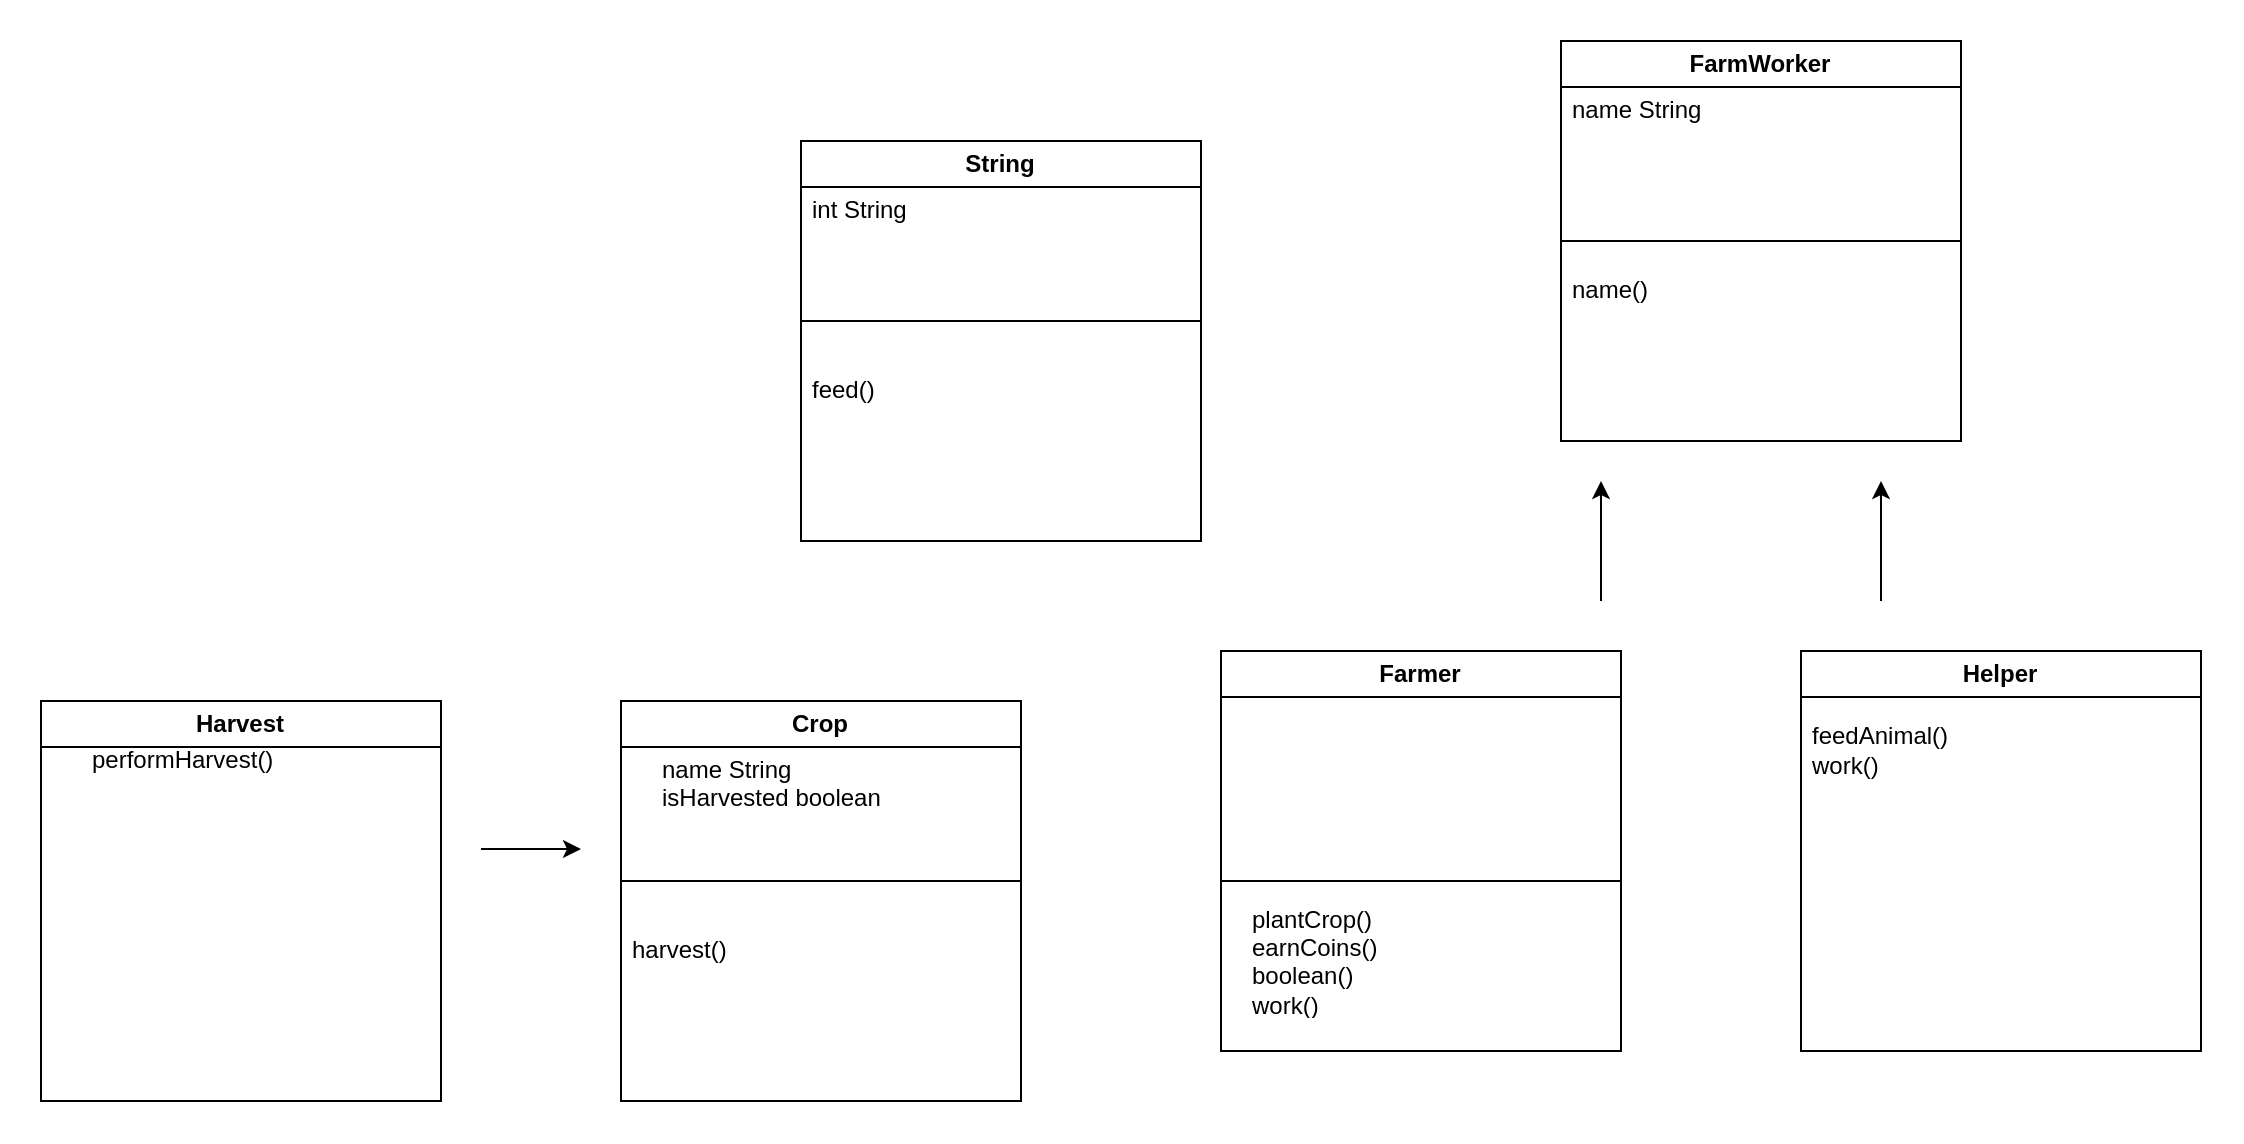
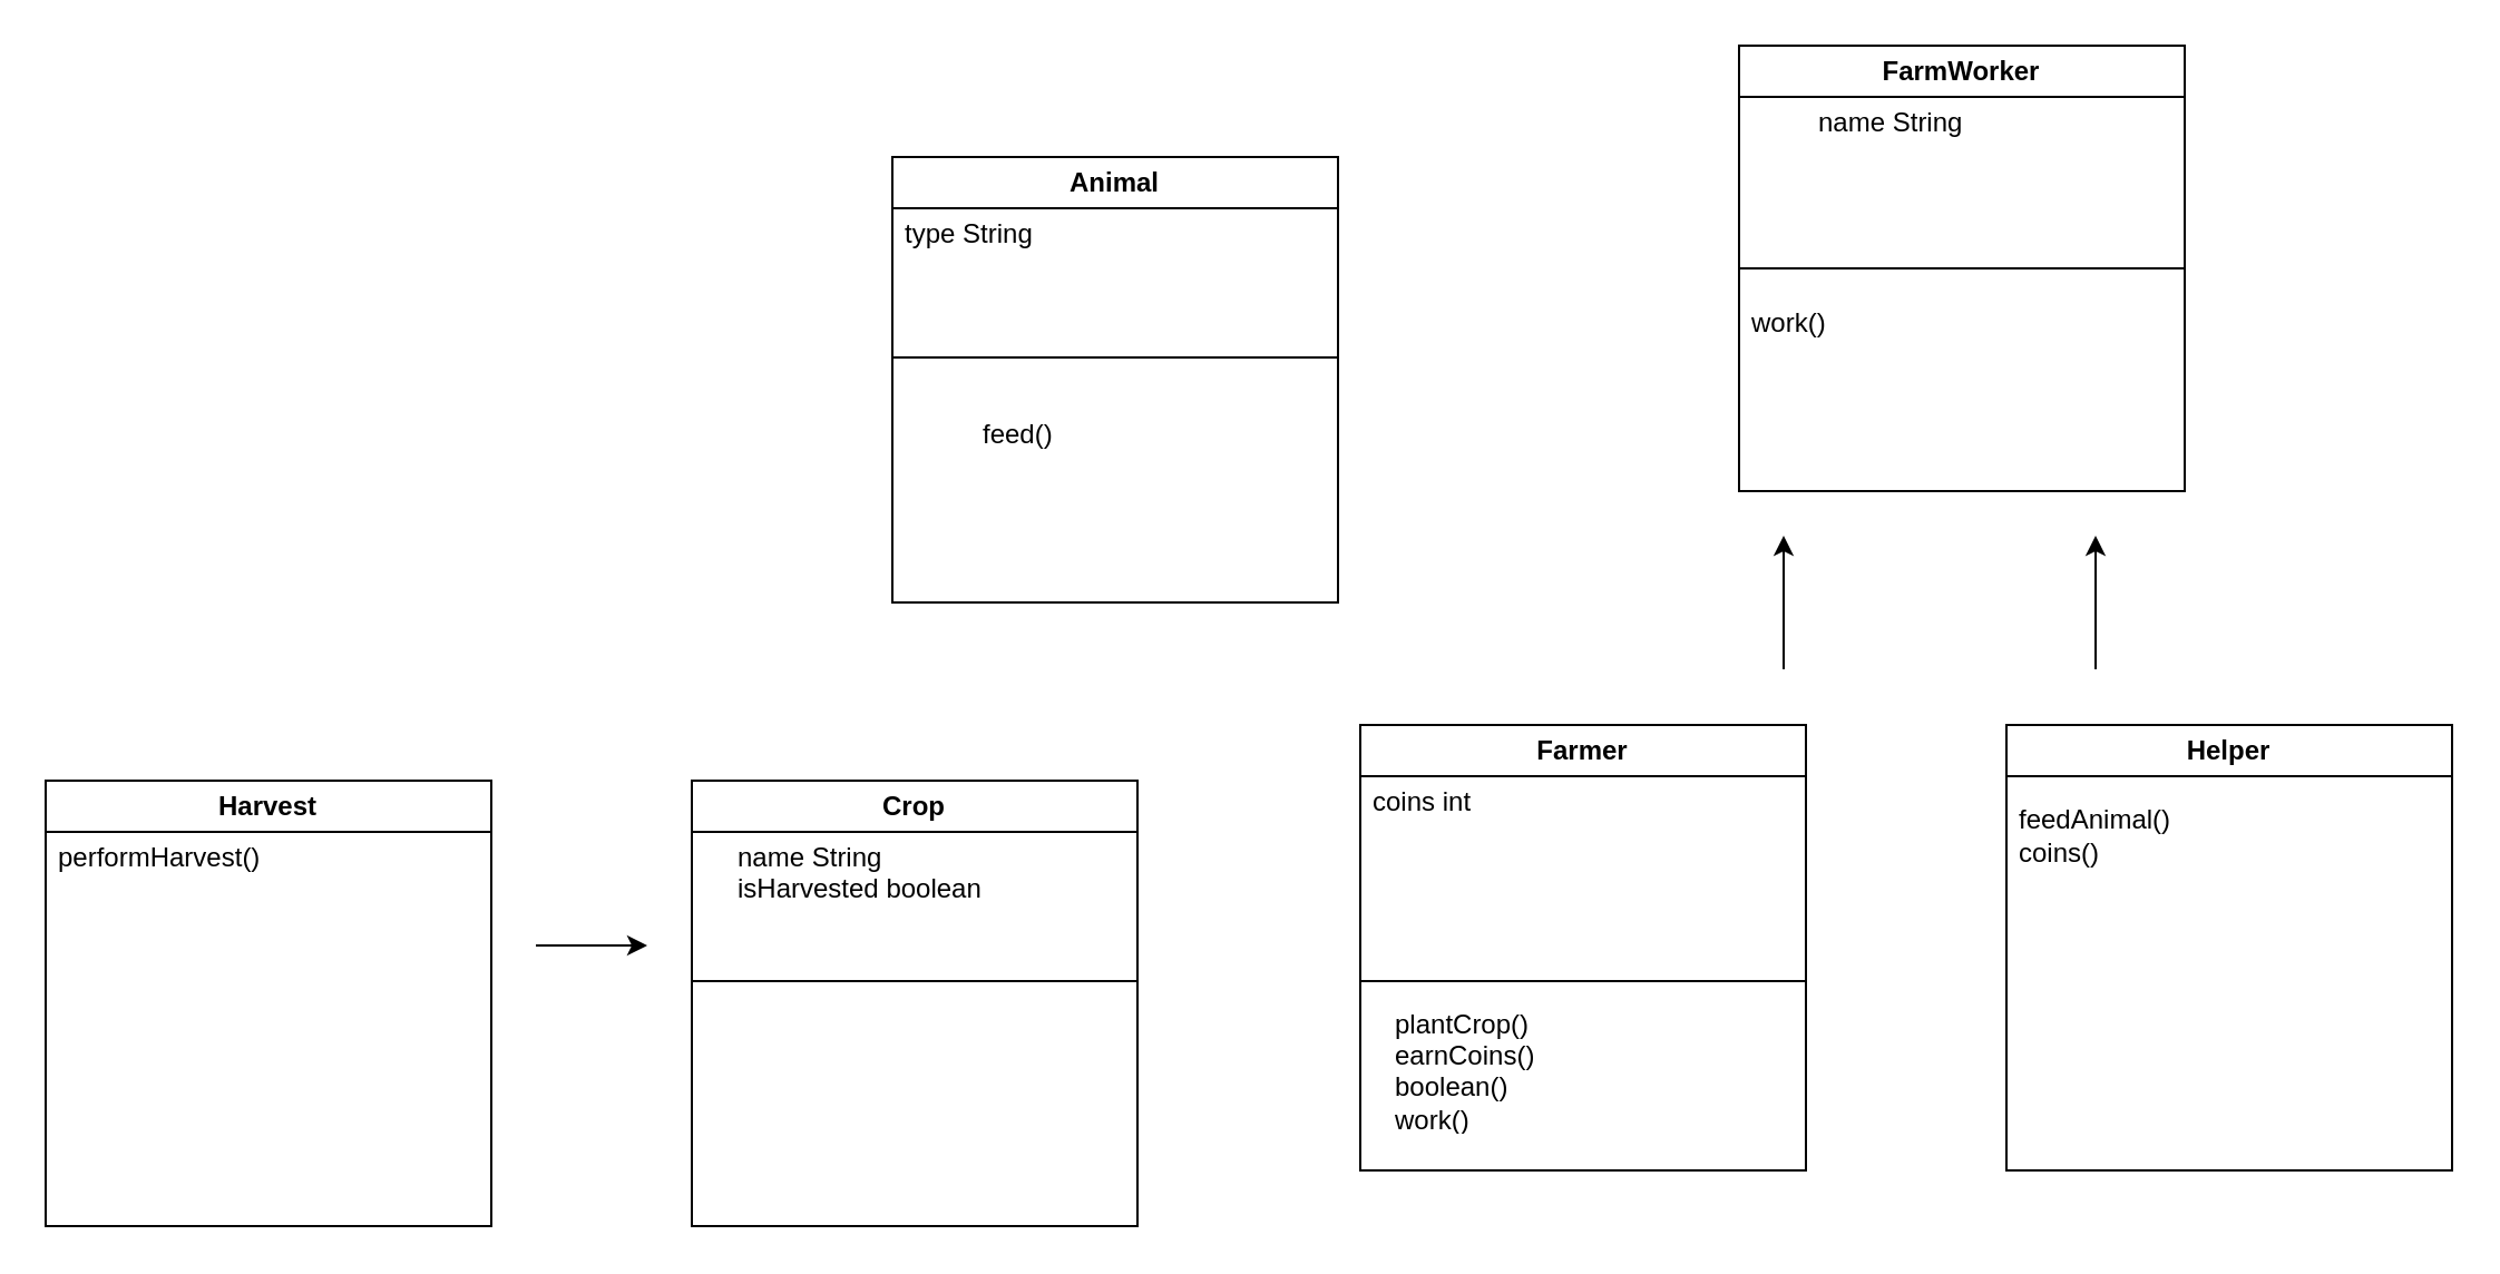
  <mxCell id="0" />
  <mxCell id="1" parent="0" />
  <mxCell id="2" value="FarmWorker" style="swimlane;whiteSpace=wrap;html=1;" vertex="1" parent="1"><mxGeometry x="780" y="20" width="200" height="200" as="geometry" /></mxCell>
- <mxCell id="3" value="name String" style="text;strokeColor=none;fillColor=none;align=left;verticalAlign=middle;spacingLeft=4;spacingRight=4;overflow=hidden;points=[[0,0.5],[1,0.5]];portConstraint=eastwest;rotatable=0;whiteSpace=wrap;html=1;" vertex="1" parent="2"><mxGeometry y="20" width="80" height="30" as="geometry" /></mxCell>
- <mxCell id="4" value="name()" style="text;strokeColor=none;fillColor=none;align=left;verticalAlign=middle;spacingLeft=4;spacingRight=4;overflow=hidden;points=[[0,0.5],[1,0.5]];portConstraint=eastwest;rotatable=0;whiteSpace=wrap;html=1;" vertex="1" parent="2"><mxGeometry y="110" width="80" height="30" as="geometry" /></mxCell>
+ <mxCell id="3" value="name String" style="text;strokeColor=none;fillColor=none;align=left;verticalAlign=middle;spacingLeft=4;spacingRight=4;overflow=hidden;points=[[0,0.5],[1,0.5]];portConstraint=eastwest;rotatable=0;whiteSpace=wrap;html=1;" vertex="1" parent="2"><mxGeometry x="30" y="20" width="80" height="30" as="geometry" /></mxCell>
+ <mxCell id="4" value="work()" style="text;strokeColor=none;fillColor=none;align=left;verticalAlign=middle;spacingLeft=4;spacingRight=4;overflow=hidden;points=[[0,0.5],[1,0.5]];portConstraint=eastwest;rotatable=0;whiteSpace=wrap;html=1;" vertex="1" parent="2"><mxGeometry y="110" width="80" height="30" as="geometry" /></mxCell>
  <mxCell id="5" value="" style="endArrow=none;html=1;rounded=0;exitX=1;exitY=0.5;exitDx=0;exitDy=0;entryX=0;entryY=0.5;entryDx=0;entryDy=0;" edge="1" parent="1" source="2" target="2"><mxGeometry width="50" height="50" relative="1" as="geometry"><mxPoint x="910" y="119.5" as="sourcePoint" /><mxPoint x="800" y="119.5" as="targetPoint" /></mxGeometry></mxCell>
  <mxCell id="6" value="Helper" style="swimlane;whiteSpace=wrap;html=1;" vertex="1" parent="1"><mxGeometry x="900" y="325" width="200" height="200" as="geometry" /></mxCell>
- <mxCell id="7" value="feedAnimal()&lt;div&gt;work()&lt;/div&gt;" style="text;strokeColor=none;fillColor=none;align=left;verticalAlign=middle;spacingLeft=4;spacingRight=4;overflow=hidden;points=[[0,0.5],[1,0.5]];portConstraint=eastwest;rotatable=0;whiteSpace=wrap;html=1;" vertex="1" parent="6"><mxGeometry y="20" width="80" height="60" as="geometry" /></mxCell>
+ <mxCell id="7" value="feedAnimal()&lt;div&gt;coins()&lt;/div&gt;" style="text;strokeColor=none;fillColor=none;align=left;verticalAlign=middle;spacingLeft=4;spacingRight=4;overflow=hidden;points=[[0,0.5],[1,0.5]];portConstraint=eastwest;rotatable=0;whiteSpace=wrap;html=1;" vertex="1" parent="6"><mxGeometry y="20" width="80" height="60" as="geometry" /></mxCell>
  <mxCell id="8" value="Farmer" style="swimlane;whiteSpace=wrap;html=1;" vertex="1" parent="1"><mxGeometry y="325" width="200" height="200" as="geometry" x="610" /></mxCell>
+ <mxCell id="9" value="coins int" style="text;strokeColor=none;fillColor=none;align=left;verticalAlign=middle;spacingLeft=4;spacingRight=4;overflow=hidden;points=[[0,0.5],[1,0.5]];portConstraint=eastwest;rotatable=0;whiteSpace=wrap;html=1;" vertex="1" parent="8"><mxGeometry y="20" width="80" height="30" as="geometry" /></mxCell>
  <mxCell id="10" value="plantCrop()&lt;div&gt;earnCoins()&lt;/div&gt;&lt;div&gt;boolean()&lt;/div&gt;&lt;div&gt;work()&lt;/div&gt;" style="text;strokeColor=none;fillColor=none;align=left;verticalAlign=middle;spacingLeft=4;spacingRight=4;overflow=hidden;points=[[0,0.5],[1,0.5]];portConstraint=eastwest;rotatable=0;whiteSpace=wrap;html=1;" vertex="1" parent="8"><mxGeometry x="10" y="125" width="100" height="60" as="geometry" /></mxCell>
  <mxCell id="11" value="" style="endArrow=none;html=1;rounded=0;exitX=1;exitY=0.5;exitDx=0;exitDy=0;entryX=0;entryY=0.5;entryDx=0;entryDy=0;" edge="1" parent="8"><mxGeometry width="50" height="50" relative="1" as="geometry"><mxPoint x="200" y="115" as="sourcePoint" /><mxPoint y="115" as="targetPoint" /></mxGeometry></mxCell>
  <mxCell id="12" value="" style="endArrow=classic;html=1;rounded=0;" edge="1" parent="1"><mxGeometry width="50" height="50" relative="1" as="geometry"><mxPoint x="800" y="300" as="sourcePoint" /><mxPoint x="800" y="240" as="targetPoint" /></mxGeometry></mxCell>
  <mxCell id="13" value="" style="endArrow=classic;html=1;rounded=0;" edge="1" parent="1"><mxGeometry width="50" height="50" relative="1" as="geometry"><mxPoint x="940" y="300" as="sourcePoint" /><mxPoint x="940" y="240" as="targetPoint" /></mxGeometry></mxCell>
- <mxCell id="14" value="String" style="swimlane;whiteSpace=wrap;html=1;" vertex="1" parent="1"><mxGeometry x="400" y="70" width="200" height="200" as="geometry" /></mxCell>
- <mxCell id="15" value="int String" style="text;strokeColor=none;fillColor=none;align=left;verticalAlign=middle;spacingLeft=4;spacingRight=4;overflow=hidden;points=[[0,0.5],[1,0.5]];portConstraint=eastwest;rotatable=0;whiteSpace=wrap;html=1;" vertex="1" parent="14"><mxGeometry y="20" width="80" height="30" as="geometry" /></mxCell>
- <mxCell id="16" value="feed()" style="text;strokeColor=none;fillColor=none;align=left;verticalAlign=middle;spacingLeft=4;spacingRight=4;overflow=hidden;points=[[0,0.5],[1,0.5]];portConstraint=eastwest;rotatable=0;whiteSpace=wrap;html=1;" vertex="1" parent="14"><mxGeometry y="110" width="80" height="30" as="geometry" /></mxCell>
+ <mxCell id="14" value="Animal" style="swimlane;whiteSpace=wrap;html=1;" vertex="1" parent="1"><mxGeometry x="400" y="70" width="200" height="200" as="geometry" /></mxCell>
+ <mxCell id="15" value="type String" style="text;strokeColor=none;fillColor=none;align=left;verticalAlign=middle;spacingLeft=4;spacingRight=4;overflow=hidden;points=[[0,0.5],[1,0.5]];portConstraint=eastwest;rotatable=0;whiteSpace=wrap;html=1;" vertex="1" parent="14"><mxGeometry y="20" width="80" height="30" as="geometry" /></mxCell>
+ <mxCell id="16" value="feed()" style="text;strokeColor=none;fillColor=none;align=left;verticalAlign=middle;spacingLeft=4;spacingRight=4;overflow=hidden;points=[[0,0.5],[1,0.5]];portConstraint=eastwest;rotatable=0;whiteSpace=wrap;html=1;" vertex="1" parent="14"><mxGeometry x="35" y="110" width="80" height="30" as="geometry" /></mxCell>
  <mxCell id="17" value="" style="endArrow=none;html=1;rounded=0;exitX=1;exitY=0.5;exitDx=0;exitDy=0;entryX=0;entryY=0.5;entryDx=0;entryDy=0;" edge="1" parent="14"><mxGeometry width="50" height="50" relative="1" as="geometry"><mxPoint x="200" y="90" as="sourcePoint" /><mxPoint y="90" as="targetPoint" /></mxGeometry></mxCell>
  <mxCell id="18" value="Crop" style="swimlane;whiteSpace=wrap;html=1;" vertex="1" parent="1"><mxGeometry x="310" y="350" width="200" height="200" as="geometry" /></mxCell>
  <mxCell id="19" value="name String&lt;div&gt;isHarvested boolean&lt;/div&gt;" style="text;strokeColor=none;fillColor=none;align=left;verticalAlign=middle;spacingLeft=4;spacingRight=4;overflow=hidden;points=[[0,0.5],[1,0.5]];portConstraint=eastwest;rotatable=0;whiteSpace=wrap;html=1;" vertex="1" parent="18"><mxGeometry x="15" y="25" width="150" height="30" as="geometry" /></mxCell>
- <mxCell id="20" value="harvest()" style="text;strokeColor=none;fillColor=none;align=left;verticalAlign=middle;spacingLeft=4;spacingRight=4;overflow=hidden;points=[[0,0.5],[1,0.5]];portConstraint=eastwest;rotatable=0;whiteSpace=wrap;html=1;" vertex="1" parent="18"><mxGeometry y="110" width="80" height="30" as="geometry" /></mxCell>
  <mxCell id="21" value="" style="endArrow=none;html=1;rounded=0;exitX=1;exitY=0.5;exitDx=0;exitDy=0;entryX=0;entryY=0.5;entryDx=0;entryDy=0;" edge="1" parent="18"><mxGeometry width="50" height="50" relative="1" as="geometry"><mxPoint x="200" y="90" as="sourcePoint" /><mxPoint y="90" as="targetPoint" /></mxGeometry></mxCell>
  <mxCell id="22" value="Harvest" style="swimlane;whiteSpace=wrap;html=1;" vertex="1" parent="1"><mxGeometry x="20" y="350" width="200" height="200" as="geometry" /></mxCell>
- <mxCell id="23" value="performHarvest()" style="text;strokeColor=none;fillColor=none;align=left;verticalAlign=middle;spacingLeft=4;spacingRight=4;overflow=hidden;points=[[0,0.5],[1,0.5]];portConstraint=eastwest;rotatable=0;whiteSpace=wrap;html=1;" vertex="1" parent="22"><mxGeometry x="20" y="15" width="110" height="30" as="geometry" /></mxCell>
+ <mxCell id="23" value="performHarvest()" style="text;strokeColor=none;fillColor=none;align=left;verticalAlign=middle;spacingLeft=4;spacingRight=4;overflow=hidden;points=[[0,0.5],[1,0.5]];portConstraint=eastwest;rotatable=0;whiteSpace=wrap;html=1;" vertex="1" parent="22"><mxGeometry y="20" width="110" height="30" as="geometry" /></mxCell>
  <mxCell id="24" value="" style="endArrow=classic;html=1;rounded=0;" edge="1" parent="1"><mxGeometry width="50" height="50" relative="1" as="geometry"><mxPoint x="240" y="424" as="sourcePoint" /><mxPoint x="290" y="424" as="targetPoint" /></mxGeometry></mxCell>
